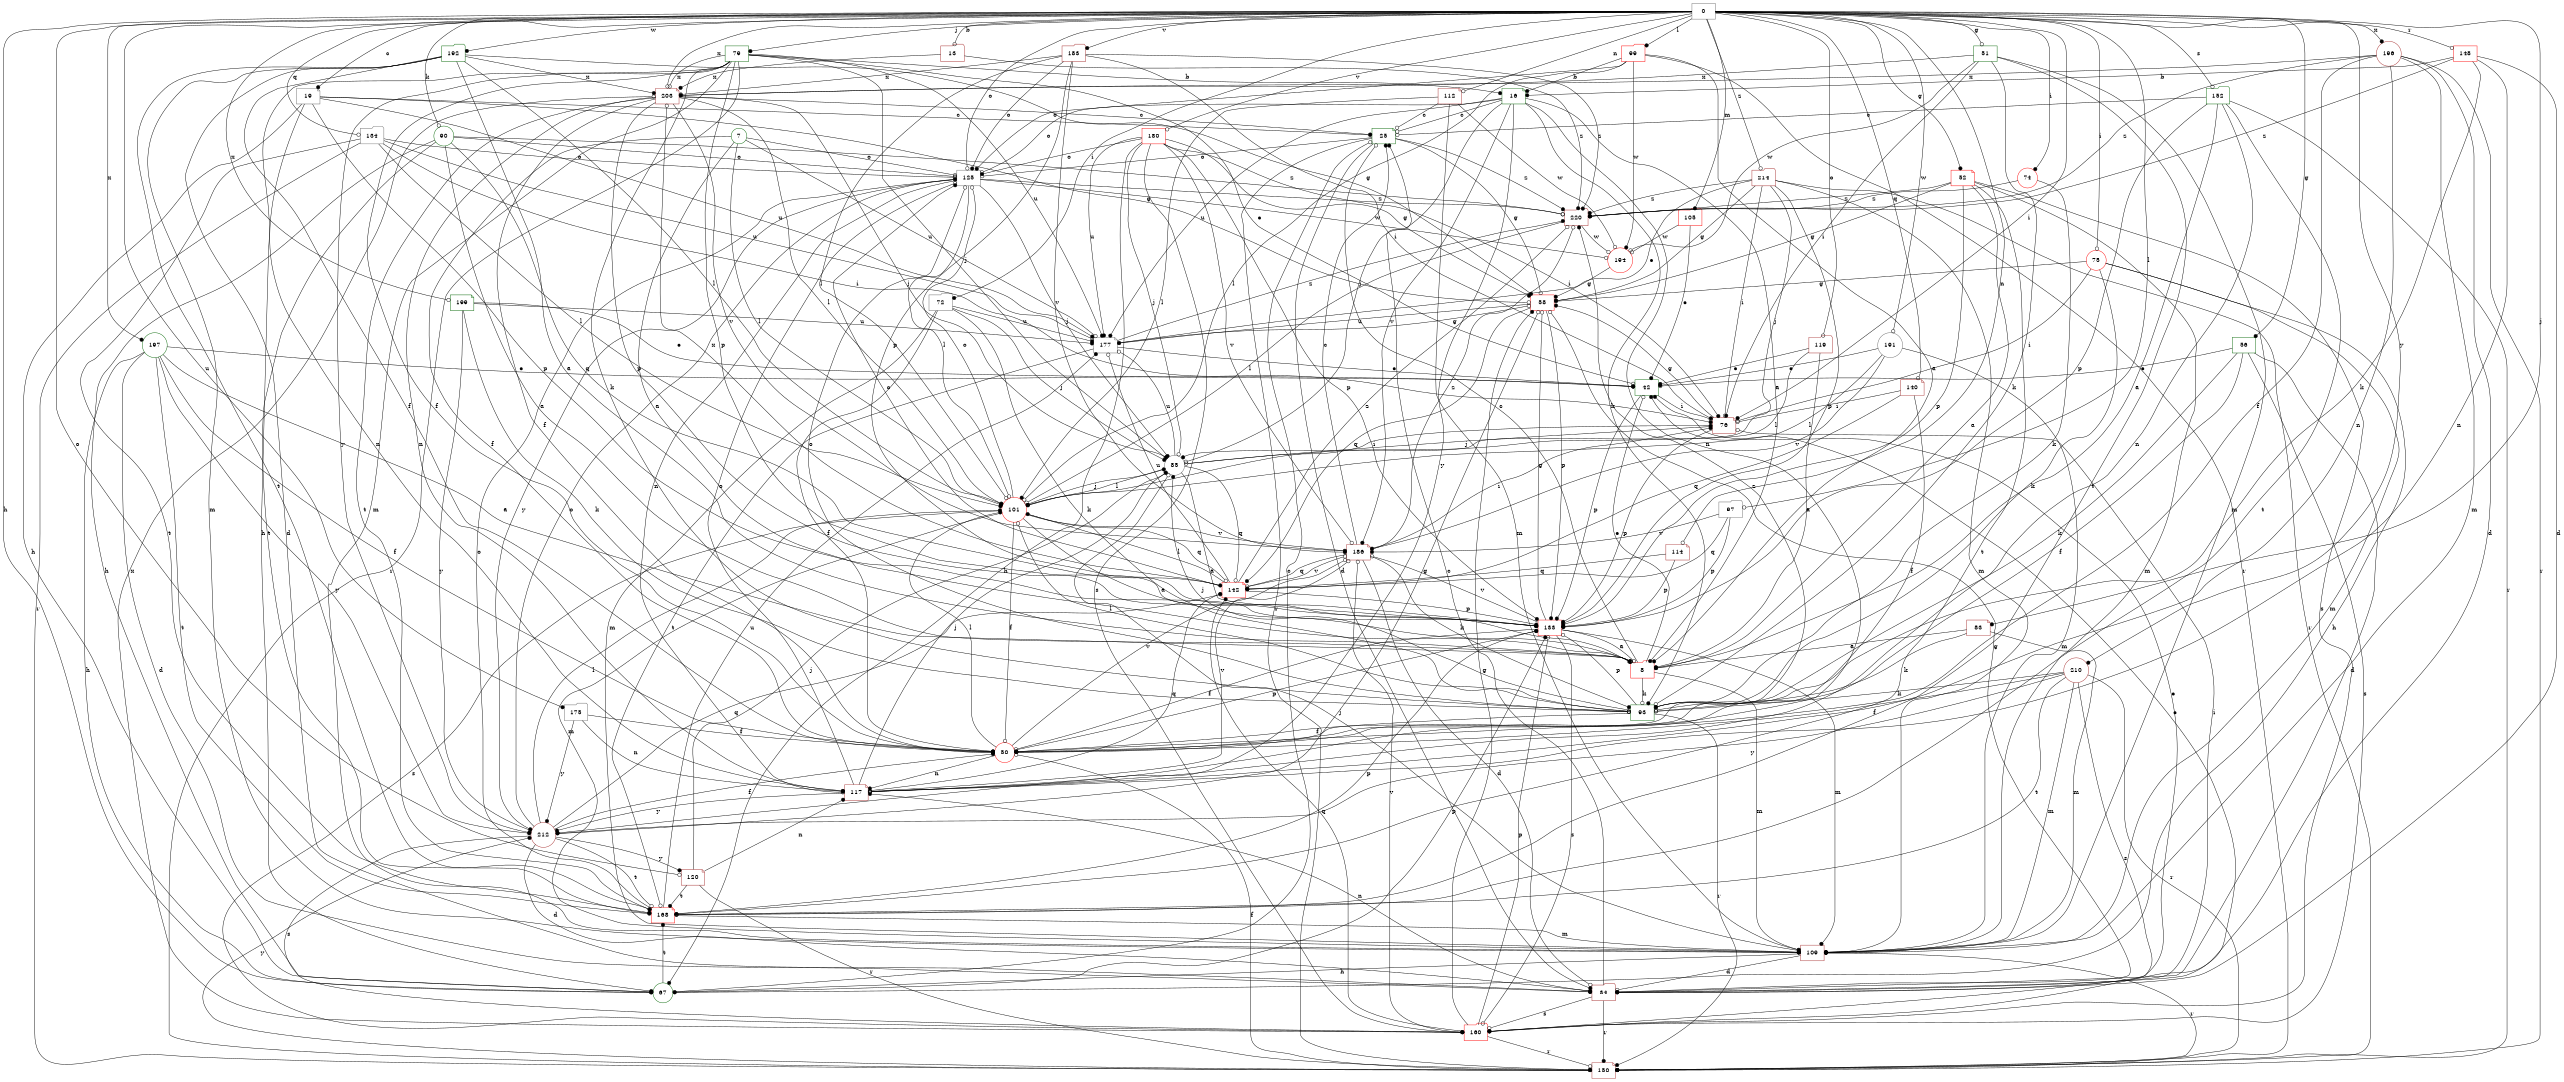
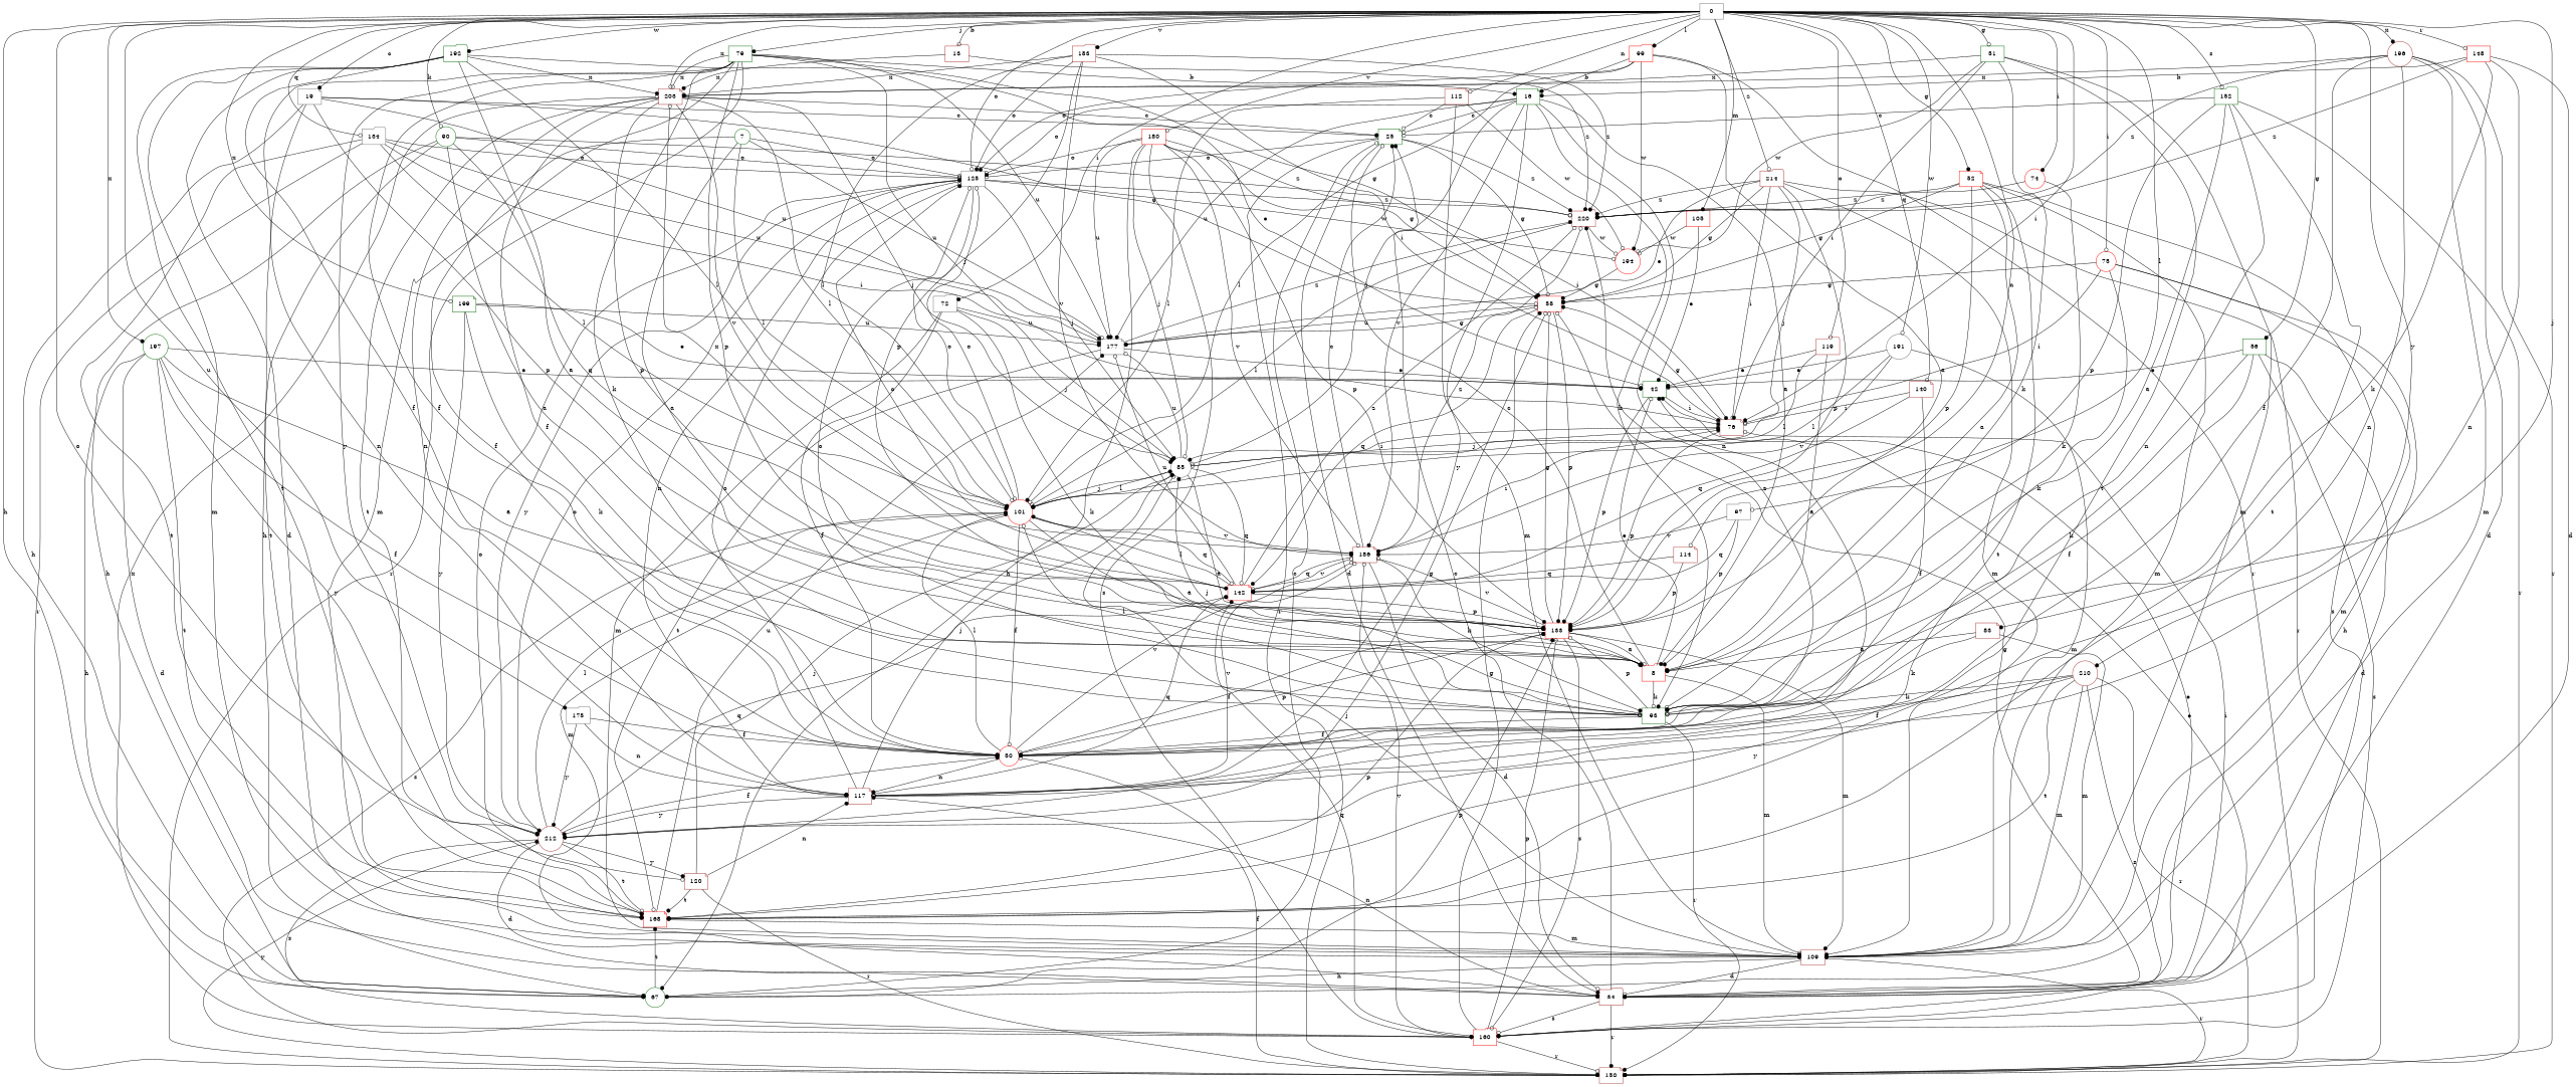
  strict digraph {
    node [color=brown shape=note]
    edge [arrowhead=odot]
    0 [color=gray40 shape=box]
    13 [shape=folder]
    19 [color=gray40]
    51 [color=darkgreen shape=box]
    52 [color=red]
    56 [color=darkgreen shape=box]
    67 [color=darkgreen shape=circle]
    72 [color=gray40 shape=folder]
    74 [color=red shape=circle]
    75 [color=red shape=circle]
    76
    79 [color=darkgreen shape=box]
    83
    90 [color=darkgreen shape=circle]
    97 [color=gray40 shape=folder]
    99 [color=red shape=folder]
    105 [color=red shape=folder]
    112
    114
    119 [shape=folder]
    120
    125 [color=gray40 shape=box]
    134 [color=gray40 shape=folder]
    140
    148 [color=red shape=box]
    152 [color=darkgreen shape=folder]
    175 [color=gray40 shape=folder]
    180 [color=red shape=box]
    183 [shape=folder]
    191 [color=gray40 shape=circle]
    192 [color=darkgreen shape=folder]
    196 [shape=circle]
    197 [color=darkgreen shape=circle]
    199 [color=darkgreen]
    203
    210 [shape=circle]
    214 [shape=folder]
    220 [shape=folder]
    177 [color=gray40]
    25 [color=darkgreen]
    117
    58 [color=red shape=box]
    133 [color=red shape=box]
    93 [color=darkgreen shape=box]
    109 [shape=box]
    168 [color=red]
    194 [color=red shape=circle]
    8 [color=red shape=folder]
    160 [color=red shape=folder]
    50 [color=red shape=circle]
    42 [color=darkgreen shape=box]
    34 [shape=folder]
    85 [color=gray40 shape=circle]
    16 [color=darkgreen]
    212 [shape=circle]
    150
    142 [color=red]
    186
    101 [color=red shape=circle]
    7 [color=darkgreen shape=circle]
    0 -> 13 [label=b]
    0 -> 19 [arrowhead=dot label=c]
    0 -> 51 [label=g]
    0 -> 52 [arrowhead=dot label=g]
    0 -> 56 [arrowhead=dot label=g]
    0 -> 67 [arrowhead=dot label=h]
    0 -> 72 [arrowhead=dot label=i]
    0 -> 74 [arrowhead=dot label=i]
    0 -> 75 [label=i]
    0 -> 76 [arrowhead=dot label=i]
    0 -> 79 [arrowhead=dot label=j]
    0 -> 83 [arrowhead=dot label=j]
    0 -> 90 [label=k]
    0 -> 97 [label=l]
    0 -> 99 [arrowhead=dot label=l]
    0 -> 105 [arrowhead=dot label=m]
    0 -> 112 [label=n]
    0 -> 114 [label=n]
    0 -> 119 [label=o]
    0 -> 120 [label=o]
    0 -> 125 [label=o]
    0 -> 134 [label=q]
    0 -> 140 [label=q]
    0 -> 148 [label=r]
    0 -> 152 [label=s]
    0 -> 175 [arrowhead=dot label=u]
    0 -> 180 [label=v]
    0 -> 183 [arrowhead=dot label=v]
    0 -> 191 [label=w]
    0 -> 192 [arrowhead=dot label=w]
    0 -> 196 [arrowhead=dot label=x]
    0 -> 197 [arrowhead=dot label=x]
    0 -> 199 [label=x]
    0 -> 203 [label=x]
    0 -> 210 [arrowhead=dot label=y]
    0 -> 214 [label=z]
    13 -> 203 [arrowhead=dot label=x]
    13 -> 220 [arrowhead=dot label=z]
    19 -> 67 [label=h]
    19 -> 177 [arrowhead=dot label=u]
    19 -> 25 [label=c]
    19 -> 117 [label=n]
    19 -> 58 [label=g]
    19 -> 133 [label=p]
    51 -> 76 [arrowhead=dot label=i]
    51 -> 203 [label=x]
    51 -> 93 [label=k]
    51 -> 109 [arrowhead=dot label=m]
    51 -> 168 [label=t]
    51 -> 194 [label=w]
    52 -> 220 [arrowhead=dot label=z]
    52 -> 58 [label=g]
    52 -> 133 [arrowhead=dot label=p]
    52 -> 109 [arrowhead=dot label=m]
    52 -> 168 [arrowhead=dot label=t]
    52 -> 8 [label=a]
    52 -> 160 [arrowhead=dot label=s]
    56 -> 93 [label=k]
    56 -> 160 [label=s]
    56 -> 50 [label=f]
    56 -> 42 [label=e]
    56 -> 34 [arrowhead=dot label=d]
    67 -> 25 [label=c]
    67 -> 133 [arrowhead=dot label=p]
    67 -> 168 [arrowhead=dot label=t]
    72 -> 177 [arrowhead=dot label=u]
    72 -> 93 [label=k]
    72 -> 109 [label=m]
    72 -> 50 [label=f]
    72 -> 85 [arrowhead=dot label=j]
    74 -> 220 [label=z]
    74 -> 93 [label=k]
    75 -> 67 [arrowhead=dot label=h]
    75 -> 76 [label=i]
    75 -> 58 [label=g]
    75 -> 93 [arrowhead=dot label=k]
    75 -> 109 [arrowhead=dot label=m]
    76 -> 58 [arrowhead=dot label=g]
    76 -> 133 [arrowhead=dot label=p]
    76 -> 85 [label=j]
    79 -> 67 [arrowhead=dot label=h]
    79 -> 203 [label=x]
    79 -> 177 [arrowhead=dot label=u]
    79 -> 133 [label=p]
    79 -> 93 [label=k]
    79 -> 109 [arrowhead=dot label=m]
    79 -> 50 [arrowhead=dot label=f]
    79 -> 42 [label=e]
    79 -> 85 [label=j]
    79 -> 16 [arrowhead=dot label=b]
    79 -> 212 [arrowhead=dot label=y]
    79 -> 150 [label=r]
    83 -> 93 [label=k]
    83 -> 109 [label=m]
    83 -> 8 [arrowhead=dot label=a]
    90 -> 67 [label=h]
    90 -> 125 [label=o]
    90 -> 220 [label=z]
    90 -> 168 [arrowhead=dot label=t]
    90 -> 8 [label=a]
    90 -> 142 [arrowhead=dot label=q]
    97 -> 133 [arrowhead=dot label=p]
    97 -> 142 [arrowhead=dot label=q]
    97 -> 186 [arrowhead=dot label=v]
    99 -> 125 [arrowhead=dot label=o]
    99 -> 194 [arrowhead=dot label=w]
    99 -> 8 [arrowhead=dot label=a]
    99 -> 16 [arrowhead=dot label=b]
    99 -> 150 [label=r]
    99 -> 101 [label=l]
    105 -> 194 [label=w]
    105 -> 42 [arrowhead=dot label=e]
    112 -> 25 [label=c]
    112 -> 109 [arrowhead=dot label=m]
    112 -> 194 [label=w]
    112 -> 101 [arrowhead=dot label=l]
    114 -> 133 [arrowhead=dot label=p]
    114 -> 142 [arrowhead=dot label=q]
    119 -> 8 [arrowhead=dot label=a]
    119 -> 42 [arrowhead=dot label=e]
    119 -> 101 [arrowhead=dot label=l]
    120 -> 117 [arrowhead=dot label=n]
    120 -> 168 [arrowhead=dot label=t]
    120 -> 85 [label=j]
    120 -> 150 [label=r]
    125 -> 220 [label=z]
    125 -> 117 [label=n]
    125 -> 194 [label=w]
    125 -> 85 [arrowhead=dot label=j]
    125 -> 212 [arrowhead=dot label=y]
-   125 -> 101 [label=l]
+   125 -> 101 [label=o]
    134 -> 76 [arrowhead=dot label=i]
    134 -> 125 [label=o]
    134 -> 177 [label=u]
    134 -> 168 [arrowhead=dot label=t]
    134 -> 150 [label=r]
    134 -> 101 [arrowhead=dot label=l]
    140 -> 76 [label=i]
    140 -> 50 [label=f]
    140 -> 142 [label=q]
    148 -> 220 [label=z]
    148 -> 117 [label=n]
    148 -> 93 [label=k]
    148 -> 34 [label=d]
    148 -> 16 [arrowhead=dot label=b]
    152 -> 25 [label=c]
    152 -> 117 [label=n]
    152 -> 133 [arrowhead=dot label=p]
    152 -> 168 [label=t]
    152 -> 8 [label=a]
    152 -> 150 [label=r]
    175 -> 117 [arrowhead=dot label=n]
    175 -> 50 [label=f]
    175 -> 212 [arrowhead=dot label=y]
    180 -> 67 [arrowhead=dot label=h]
    180 -> 76 [arrowhead=dot label=i]
    180 -> 125 [arrowhead=dot label=o]
    180 -> 177 [arrowhead=dot label=u]
    180 -> 58 [arrowhead=dot label=g]
    180 -> 133 [arrowhead=dot label=p]
    180 -> 160 [arrowhead=dot label=s]
    180 -> 85 [label=j]
    180 -> 186 [label=v]
    183 -> 76 [arrowhead=dot label=i]
    183 -> 125 [arrowhead=dot label=o]
    183 -> 203 [label=x]
    183 -> 220 [arrowhead=dot label=z]
    183 -> 133 [arrowhead=dot label=p]
    183 -> 186 [arrowhead=dot label=v]
    183 -> 101 [label=l]
    191 -> 109 [arrowhead=dot label=m]
    191 -> 42 [arrowhead=dot label=e]
    191 -> 186 [arrowhead=dot label=v]
    191 -> 101 [arrowhead=dot label=l]
    192 -> 203 [arrowhead=dot label=x]
    192 -> 58 [arrowhead=dot label=g]
    192 -> 109 [label=m]
    192 -> 168 [label=t]
    192 -> 8 [label=a]
    192 -> 50 [label=f]
    192 -> 34 [arrowhead=dot label=d]
    192 -> 101 [arrowhead=dot label=l]
    196 -> 203 [arrowhead=dot label=x]
    196 -> 220 [arrowhead=dot label=z]
    196 -> 117 [label=n]
    196 -> 109 [arrowhead=dot label=m]
    196 -> 50 [label=f]
    196 -> 34 [arrowhead=dot label=d]
    196 -> 150 [arrowhead=dot label=r]
    197 -> 67 [label=h]
    197 -> 168 [label=t]
    197 -> 8 [label=a]
    197 -> 50 [label=f]
    197 -> 42 [label=e]
    197 -> 34 [arrowhead=dot label=d]
    197 -> 212 [arrowhead=dot label=y]
    199 -> 177 [arrowhead=dot label=u]
    199 -> 93 [label=k]
    199 -> 42 [arrowhead=dot label=e]
    199 -> 212 [label=y]
    203 -> 25 [arrowhead=dot label=c]
    203 -> 117 [arrowhead=dot label=n]
    203 -> 133 [arrowhead=dot label=p]
    203 -> 168 [arrowhead=dot label=t]
    203 -> 50 [arrowhead=dot label=f]
    203 -> 85 [arrowhead=dot label=j]
    203 -> 186 [arrowhead=dot label=v]
    203 -> 101 [label=l]
    210 -> 93 [label=k]
    210 -> 109 [label=m]
    210 -> 168 [label=t]
    210 -> 160 [arrowhead=dot label=s]
    210 -> 50 [label=f]
    210 -> 212 [arrowhead=dot label=y]
    210 -> 150 [arrowhead=dot label=r]
    214 -> 76 [label=i]
    214 -> 220 [arrowhead=dot label=z]
    214 -> 177 [label=e]
    214 -> 58 [arrowhead=dot label=g]
    214 -> 133 [label=p]
    214 -> 109 [arrowhead=dot label=m]
    214 -> 85 [arrowhead=dot label=j]
    214 -> 150 [arrowhead=dot label=r]
    220 -> 194 [label=w]
    220 -> 101 [label=l]
    177 -> 220 [arrowhead=dot label=z]
    177 -> 58 [label=g]
    177 -> 168 [label=t]
    177 -> 42 [label=e]
    25 -> 125 [label=o]
    25 -> 220 [arrowhead=dot label=z]
    25 -> 58 [label=g]
    25 -> 34 [arrowhead=dot label=d]
    25 -> 150 [arrowhead=dot label=r]
    117 -> 125 [label=o]
    117 -> 85 [arrowhead=dot label=j]
    117 -> 212 [arrowhead=dot label=y]
    117 -> 142 [arrowhead=dot label=q]
    117 -> 186 [label=v]
    58 -> 177 [arrowhead=dot label=u]
    58 -> 133 [arrowhead=dot label=p]
    58 -> 142 [arrowhead=dot label=q]
    133 -> 58 [label=g]
    133 -> 109 [arrowhead=dot label=m]
    133 -> 8 [label=a]
    133 -> 160 [label=s]
    133 -> 50 [label=f]
    133 -> 186 [label=v]
    93 -> 125 [label=o]
    93 -> 133 [label=p]
    93 -> 50 [arrowhead=dot label=f]
    93 -> 85 [arrowhead=dot label=j]
    93 -> 150 [arrowhead=dot label=r]
    93 -> 101 [label=l]
    109 -> 67 [label=h]
    109 -> 34 [label=d]
    109 -> 85 [label=j]
    109 -> 150 [label=r]
    168 -> 125 [label=o]
    168 -> 177 [arrowhead=dot label=u]
    168 -> 133 [arrowhead=dot label=p]
    168 -> 109 [arrowhead=dot label=m]
    194 -> 58 [arrowhead=dot label=g]
    8 -> 25 [label=c]
    8 -> 93 [label=k]
    8 -> 109 [label=m]
    8 -> 42 [label=e]
    160 -> 203 [label=x]
    160 -> 58 [arrowhead=dot label=g]
    160 -> 133 [label=p]
    160 -> 42 [arrowhead=dot label=e]
    160 -> 150 [label=r]
    160 -> 142 [arrowhead=dot label=q]
    160 -> 186 [label=v]
    50 -> 220 [arrowhead=dot label=z]
    50 -> 117 [arrowhead=dot label=n]
    50 -> 133 [arrowhead=dot label=p]
    50 -> 186 [label=v]
    50 -> 101 [arrowhead=dot label=l]
    42 -> 76 [label=i]
    42 -> 133 [arrowhead=dot label=p]
    34 -> 76 [label=i]
    34 -> 25 [arrowhead=dot label=c]
    34 -> 117 [arrowhead=dot label=n]
    34 -> 58 [label=g]
    34 -> 160 [label=s]
    34 -> 42 [arrowhead=dot label=e]
    34 -> 150 [arrowhead=dot label=r]
    85 -> 76 [arrowhead=dot label=i]
    85 -> 177 [label=u]
    85 -> 8 [label=a]
    85 -> 142 [label=q]
    85 -> 101 [label=l]
    16 -> 125 [label=o]
    16 -> 177 [arrowhead=dot label=u]
    16 -> 25 [label=c]
    16 -> 117 [label=n]
    16 -> 93 [arrowhead=dot label=k]
    16 -> 8 [arrowhead=dot label=a]
    16 -> 85 [label=j]
    16 -> 212 [arrowhead=dot label=y]
    16 -> 186 [arrowhead=dot label=v]
    212 -> 120 [arrowhead=dot label=y]
    212 -> 125 [arrowhead=dot label=o]
    212 -> 58 [label=g]
    212 -> 168 [label=t]
    212 -> 160 [arrowhead=dot label=s]
    212 -> 50 [arrowhead=dot label=f]
    212 -> 34 [arrowhead=dot label=d]
    212 -> 142 [label=q]
    212 -> 101 [arrowhead=dot label=l]
    150 -> 50 [label=f]
    150 -> 212 [arrowhead=dot label=y]
    142 -> 125 [arrowhead=dot label=o]
    142 -> 203 [label=x]
    142 -> 220 [label=z]
    142 -> 177 [label=u]
    142 -> 133 [arrowhead=dot label=p]
    142 -> 186 [label=v]
    142 -> 101 [arrowhead=dot label=l]
    186 -> 76 [arrowhead=dot label=i]
    186 -> 220 [label=z]
    186 -> 25 [arrowhead=dot label=c]
    186 -> 93 [arrowhead=dot label=k]
    186 -> 34 [label=d]
    186 -> 142 [label=q]
    101 -> 125 [label=o]
    101 -> 109 [label=m]
    101 -> 8 [arrowhead=dot label=a]
    101 -> 160 [label=s]
    101 -> 50 [label=f]
    101 -> 85 [arrowhead=dot label=j]
    101 -> 142 [label=q]
    101 -> 186 [label=v]
    7 -> 125 [label=o]
    7 -> 177 [label=u]
    7 -> 8 [label=a]
    7 -> 50 [arrowhead=dot label=f]
    7 -> 101 [arrowhead=dot label=l]
  }
